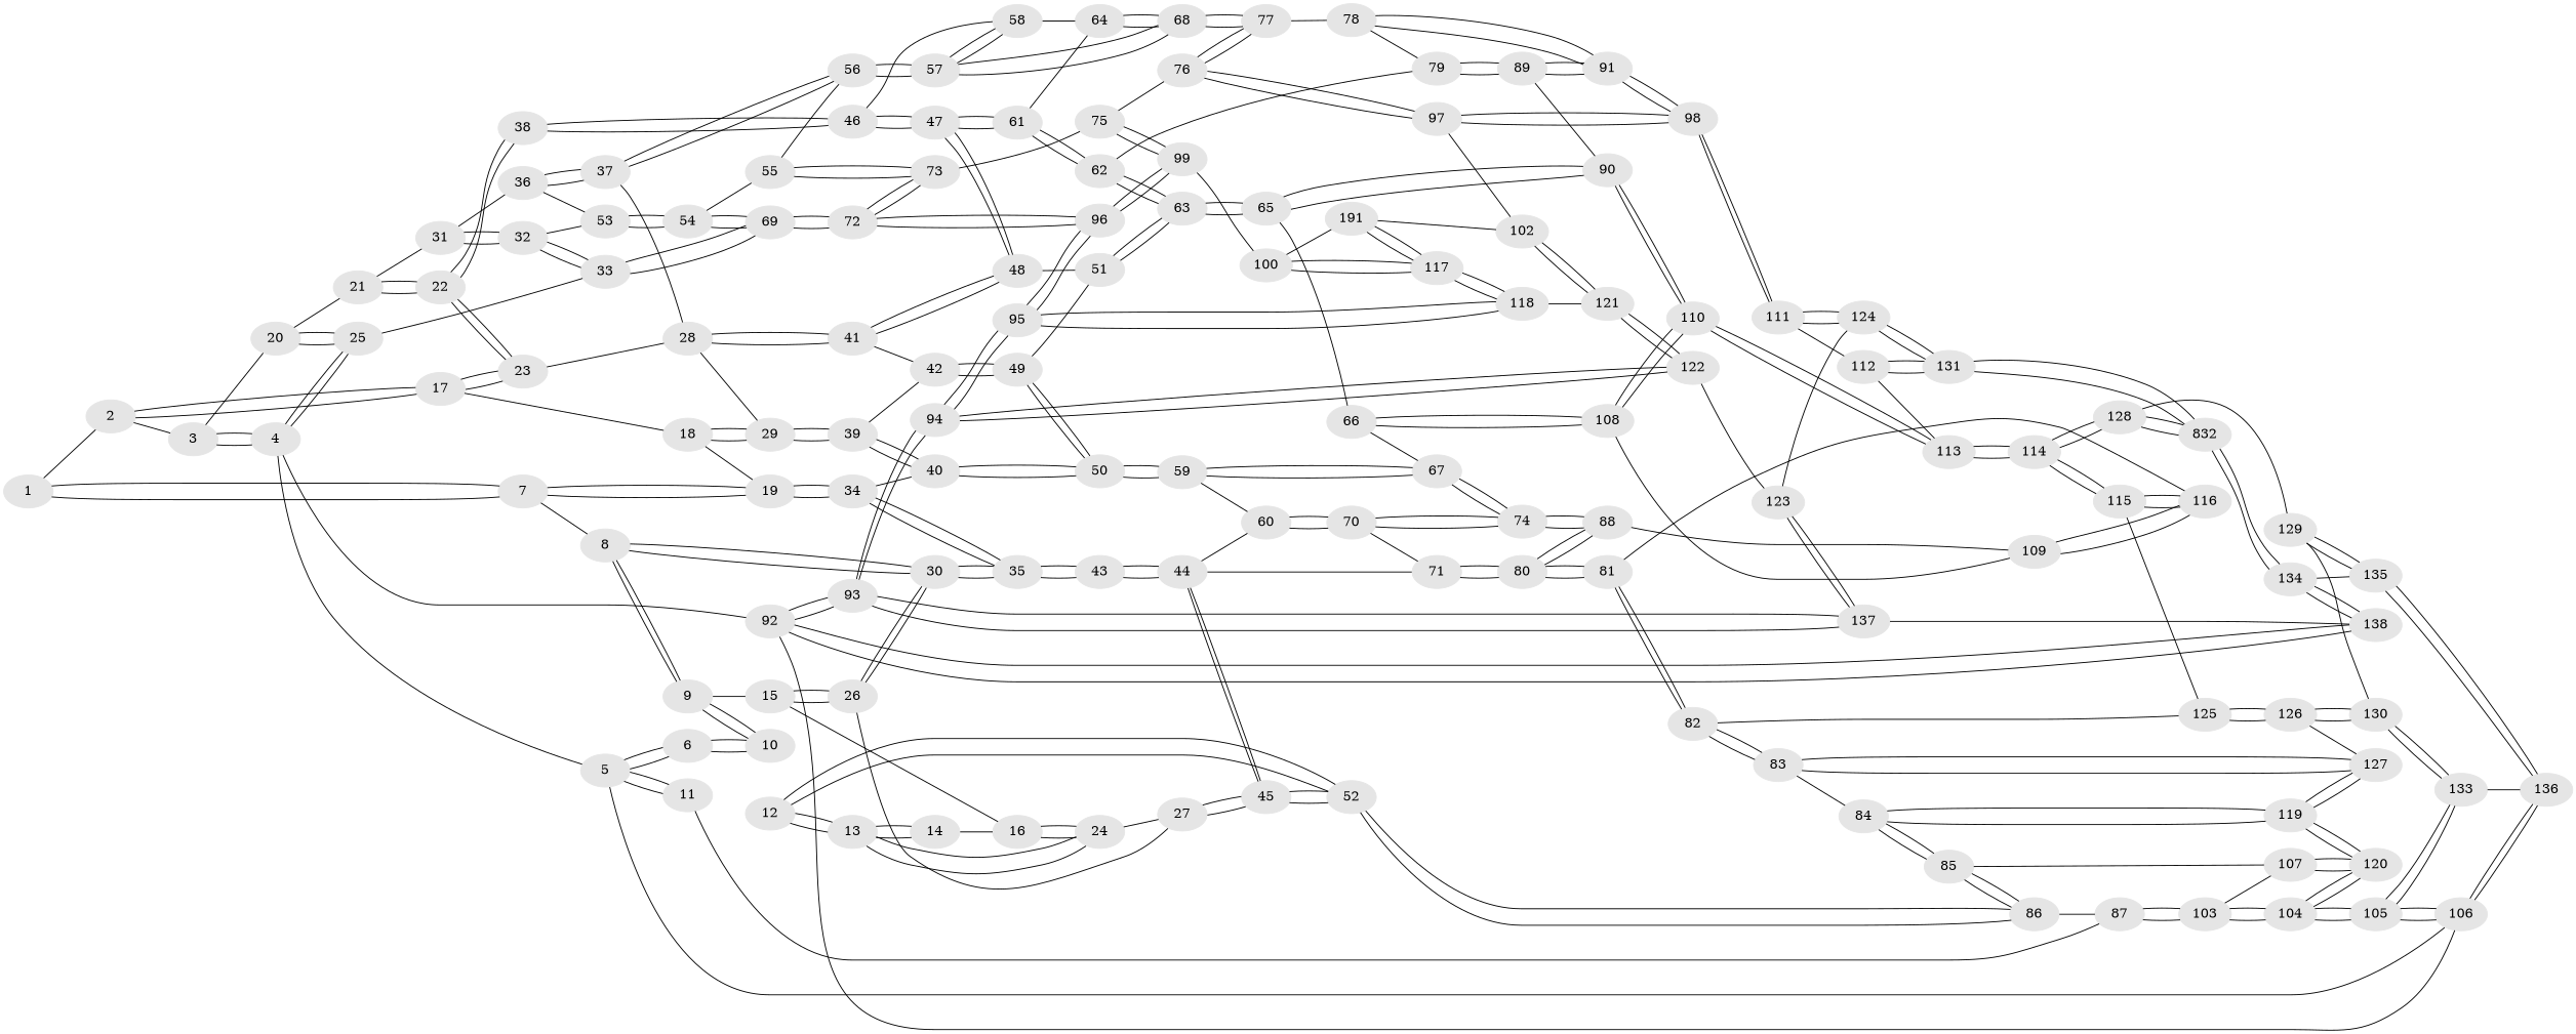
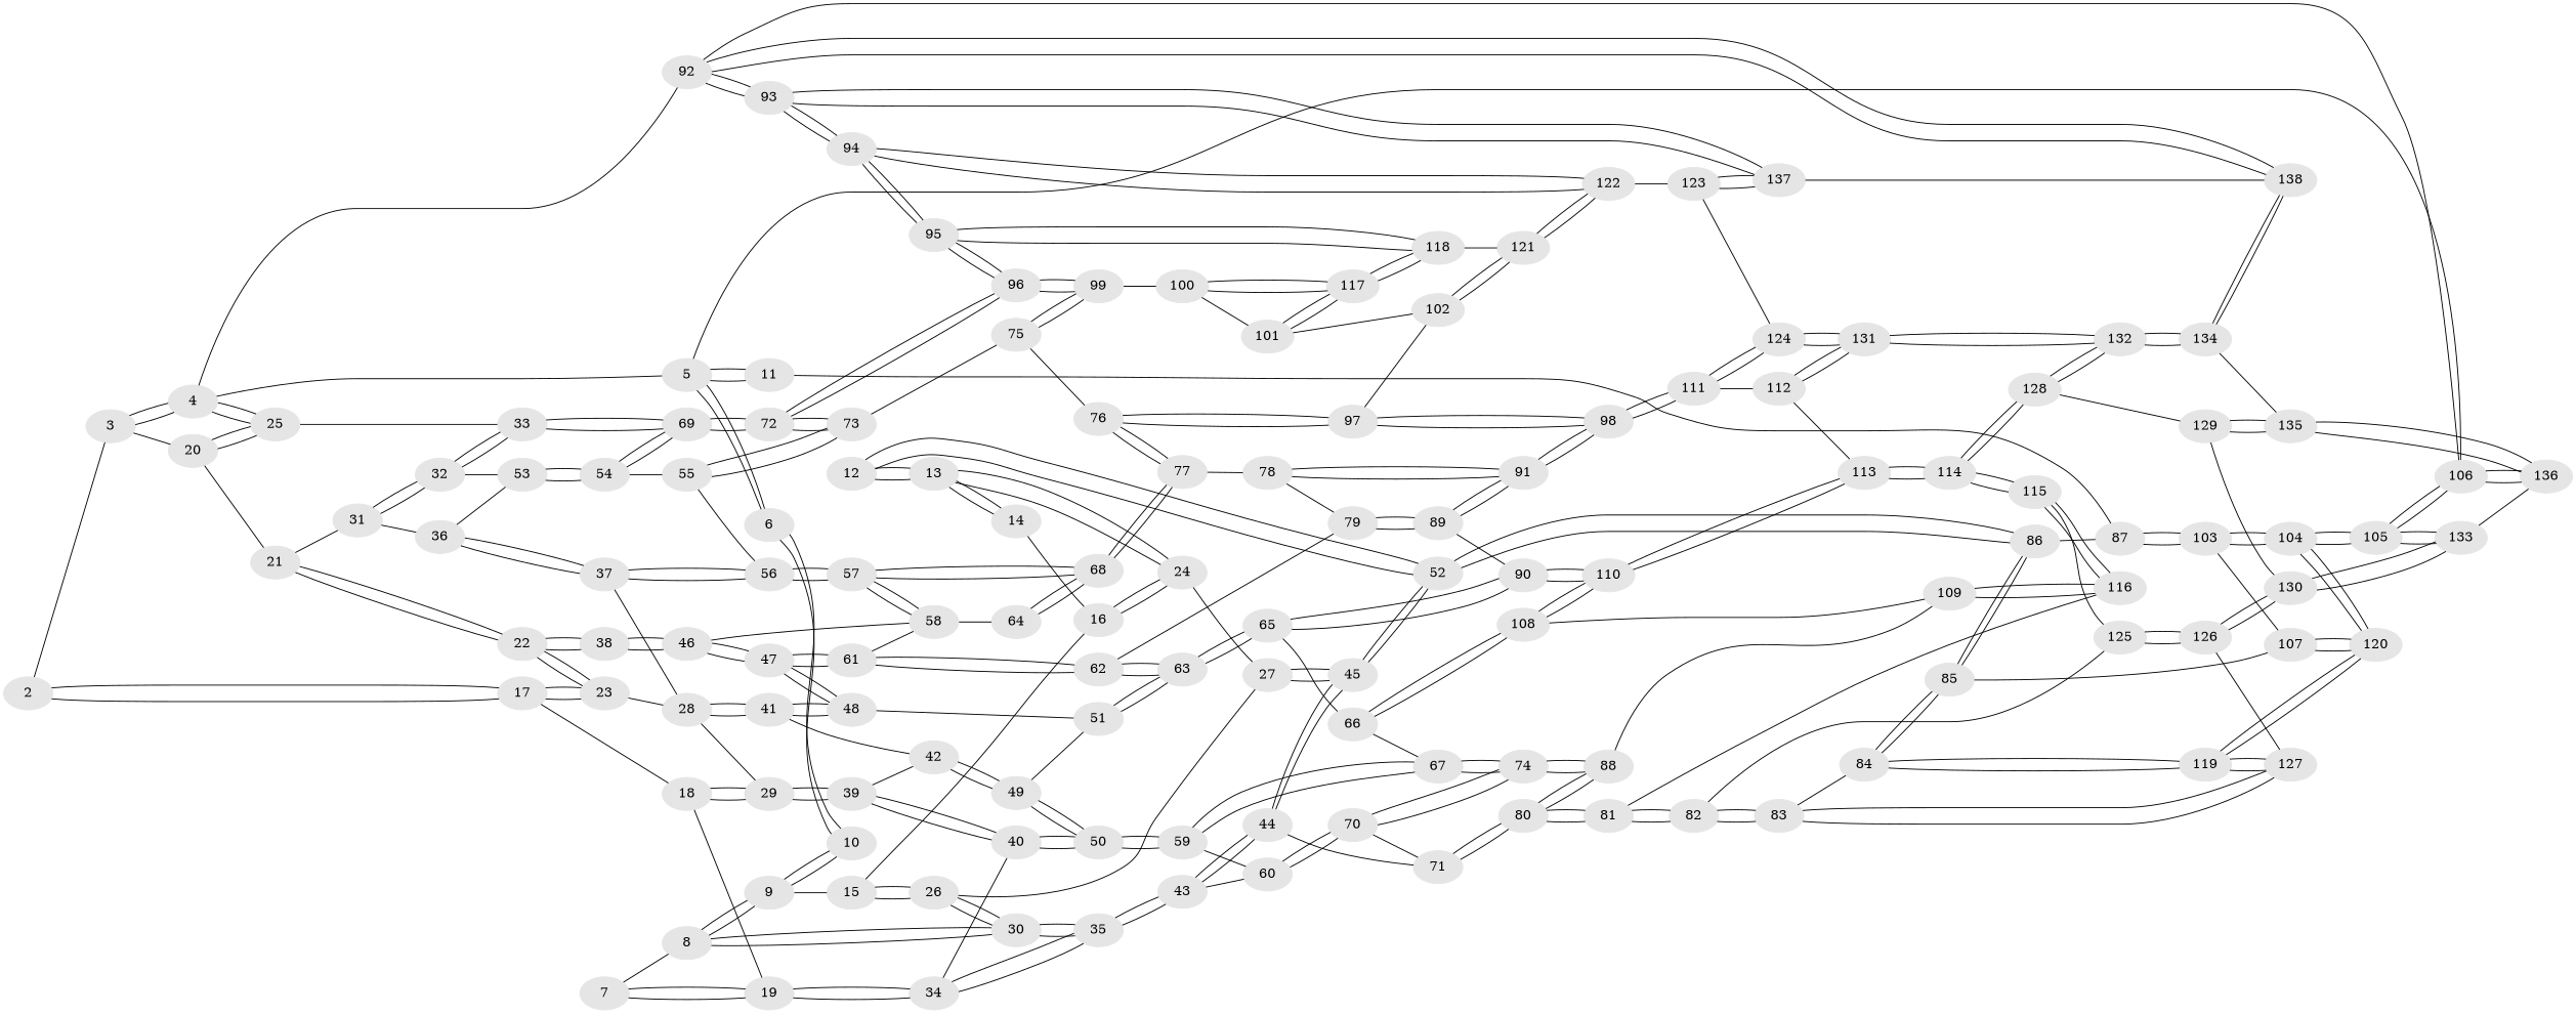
  graph {
    rankdir=LR
    node [color=gray90 style=filled]
-   1
    2
    7
    3
    17
    8
    19
    4
    20
    18
    23
    5
    25
    92
    21
    6
    11
    106
    33
    93
    138
    10
    87
    136
    9
    30
    34
    15
    35
    16
    26
    12
    13
    52
    103
    14
    24
    86
    27
    29
    28
    39
    40
    22
    31
    38
    32
    36
    46
    41
    45
    69
    42
    48
    43
    53
    37
    54
    72
    50
    44
    60
    56
    57
    47
    58
    49
    59
    51
    71
    70
    80
    61
    64
    62
    63
    67
    65
    55
    73
    75
    68
    77
    74
    79
    89
    66
    90
    108
    110
    109
    88
    78
    96
    81
    99
    76
    97
    100
    98
    102
    91
    82
    116
    83
    125
    84
    127
    126
    85
    119
    107
    120
    104
    113
    111
    94
    137
    95
    122
    118
    123
    121
    112
    124
-   101 [label=191]
+   101
    117
    105
    133
    114
    131
-   132 [label=832]
+   132
    115
    128
    129
    130
    135
    134
-   1 -- 2
-   1 -- 7
-   1 -- 7
    2 -- 3
    2 -- 17
    2 -- 17
    7 -- 8
    7 -- 19
    7 -- 19
    3 -- 4
    3 -- 4
    3 -- 20
    17 -- 18
    17 -- 23
    17 -- 23
    8 -- 9
    8 -- 9
    8 -- 30
    8 -- 30
    19 -- 34
    19 -- 34
    4 -- 5
    4 -- 25
    4 -- 25
    4 -- 92
    20 -- 25
    20 -- 25
    20 -- 21
    18 -- 19
    18 -- 29
    18 -- 29
    23 -- 28
    5 -- 6
    5 -- 6
    5 -- 11
    5 -- 11
    5 -- 106
    25 -- 33
    92 -- 106
    92 -- 93
    92 -- 93
    92 -- 138
    92 -- 138
    21 -- 22
    21 -- 22
    21 -- 31
    6 -- 10
    6 -- 10
    11 -- 87
    106 -- 136
    106 -- 136
    33 -- 69
    33 -- 69
    93 -- 94
    93 -- 94
    93 -- 137
    93 -- 137
    87 -- 103
    87 -- 103
    9 -- 10
    9 -- 10
    9 -- 15
    30 -- 35
    30 -- 35
    34 -- 35
    34 -- 35
    34 -- 40
    15 -- 16
    15 -- 26
    15 -- 26
    35 -- 43
    35 -- 43
    16 -- 24
    16 -- 24
    26 -- 30
    26 -- 30
    26 -- 27
    12 -- 13
    12 -- 13
    12 -- 52
    12 -- 52
    13 -- 14
    13 -- 14
    13 -- 24
    13 -- 24
    52 -- 86
    52 -- 86
    103 -- 107
    103 -- 104
    103 -- 104
    14 -- 16
    24 -- 27
    86 -- 87
    27 -- 45
    27 -- 45
    29 -- 39
    29 -- 39
    28 -- 29
    28 -- 41
    28 -- 41
    39 -- 40
    39 -- 40
    39 -- 42
    40 -- 50
    40 -- 50
    22 -- 23
    22 -- 23
    22 -- 38
    22 -- 38
    31 -- 32
    31 -- 32
    31 -- 36
    38 -- 46
    38 -- 46
    32 -- 33
    32 -- 33
    32 -- 53
    36 -- 53
    36 -- 37
    36 -- 37
    46 -- 47
    46 -- 47
    46 -- 58
    41 -- 42
    41 -- 48
    41 -- 48
    45 -- 52
    45 -- 52
    69 -- 72
    69 -- 72
    42 -- 49
    42 -- 49
    48 -- 51
    43 -- 44
    43 -- 44
-   44 -- 60
+   43 -- 60
    53 -- 54
    53 -- 54
    37 -- 28
    37 -- 56
    37 -- 56
    54 -- 69
    54 -- 69
    54 -- 55
    72 -- 73
    72 -- 73
    72 -- 96
    72 -- 96
    50 -- 59
    50 -- 59
    44 -- 45
    44 -- 45
    44 -- 71
    60 -- 70
    60 -- 70
    56 -- 57
    56 -- 57
    57 -- 58
    57 -- 58
    57 -- 68
    57 -- 68
    47 -- 48
    47 -- 48
    47 -- 61
    47 -- 61
    58 -- 64
    49 -- 50
    49 -- 50
    49 -- 51
    59 -- 60
    59 -- 67
    59 -- 67
    51 -- 63
    51 -- 63
    71 -- 80
    71 -- 80
    70 -- 71
    70 -- 74
    70 -- 74
    80 -- 88
    80 -- 88
    80 -- 81
    80 -- 81
-   61 -- 64
+   61 -- 58
    61 -- 62
    61 -- 62
    64 -- 68
    64 -- 68
    62 -- 63
    62 -- 63
    62 -- 79
    63 -- 65
    63 -- 65
    67 -- 74
    67 -- 74
    65 -- 66
    65 -- 90
    65 -- 90
    55 -- 56
    55 -- 73
    55 -- 73
    73 -- 75
    75 -- 99
    75 -- 99
    75 -- 76
    68 -- 77
    68 -- 77
    77 -- 78
    74 -- 88
    74 -- 88
    79 -- 89
    79 -- 89
    89 -- 90
    89 -- 91
    89 -- 91
    66 -- 67
    66 -- 108
    66 -- 108
    90 -- 110
    90 -- 110
    108 -- 110
    108 -- 110
    108 -- 109
    110 -- 113
    110 -- 113
    109 -- 116
    109 -- 116
    88 -- 109
    78 -- 79
    78 -- 91
    78 -- 91
    96 -- 99
    96 -- 99
    81 -- 82
    81 -- 82
    81 -- 116
    99 -- 100
    76 -- 77
    76 -- 77
    76 -- 97
    76 -- 97
    97 -- 98
    97 -- 98
    97 -- 102
    100 -- 101
    100 -- 117
    100 -- 117
    98 -- 111
    98 -- 111
    102 -- 121
    102 -- 121
    91 -- 98
    91 -- 98
    82 -- 83
    82 -- 83
    82 -- 125
    83 -- 84
    83 -- 127
    83 -- 127
    125 -- 126
    125 -- 126
    84 -- 85
    84 -- 85
    84 -- 119
    84 -- 119
    126 -- 127
    126 -- 130
    126 -- 130
    85 -- 86
    85 -- 86
    85 -- 107
    119 -- 127
    119 -- 127
    119 -- 120
    119 -- 120
    107 -- 120
    107 -- 120
    104 -- 120
    104 -- 120
    104 -- 105
    104 -- 105
    113 -- 114
    113 -- 114
    111 -- 112
    111 -- 124
    111 -- 124
    94 -- 95
    94 -- 95
    94 -- 122
    94 -- 122
    137 -- 138
    95 -- 96
    95 -- 96
    95 -- 118
    95 -- 118
    122 -- 123
    118 -- 121
    123 -- 137
    123 -- 137
    123 -- 124
    121 -- 122
    121 -- 122
    112 -- 113
    112 -- 131
    112 -- 131
    124 -- 131
    124 -- 131
    101 -- 102
    101 -- 117
    101 -- 117
    117 -- 118
    117 -- 118
    105 -- 106
    105 -- 106
    105 -- 133
    105 -- 133
    133 -- 136
    114 -- 115
    114 -- 115
    114 -- 128
    114 -- 128
    131 -- 132
    131 -- 132
    132 -- 134
    132 -- 134
    115 -- 116
    115 -- 116
    115 -- 125
    128 -- 132
    128 -- 132
    128 -- 129
    129 -- 130
    129 -- 135
    129 -- 135
    130 -- 133
    130 -- 133
    135 -- 136
    135 -- 136
    134 -- 138
    134 -- 138
    134 -- 135
  }
